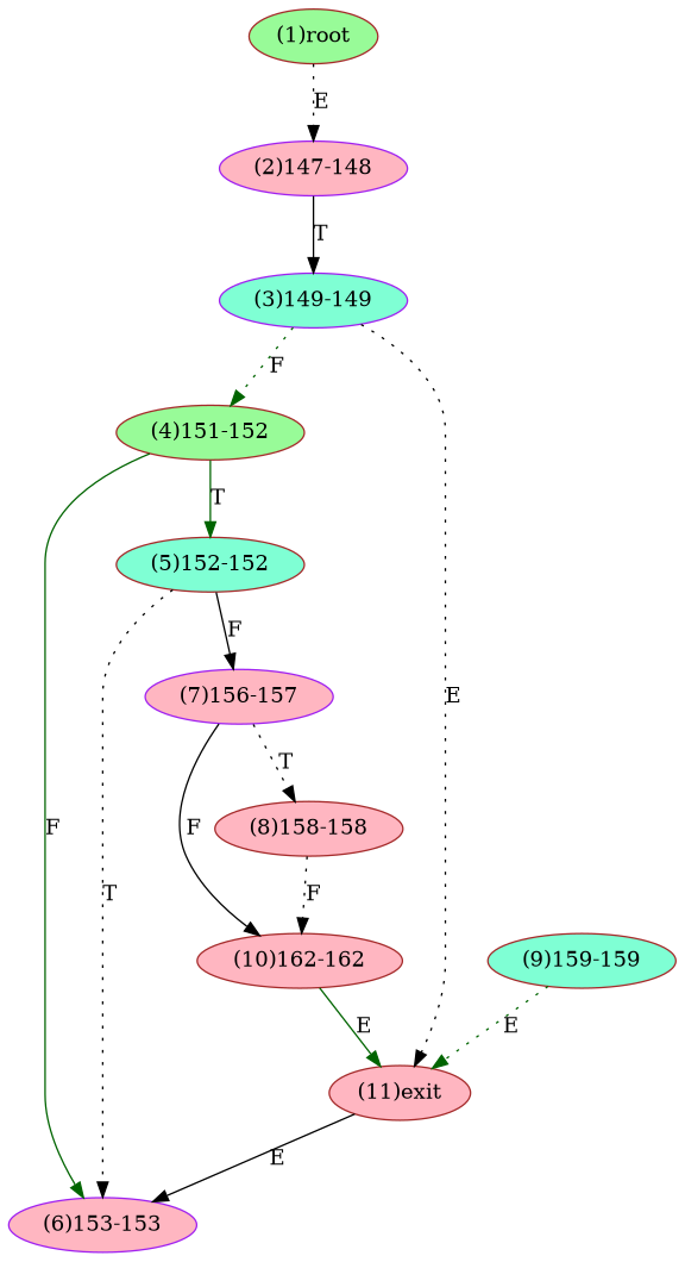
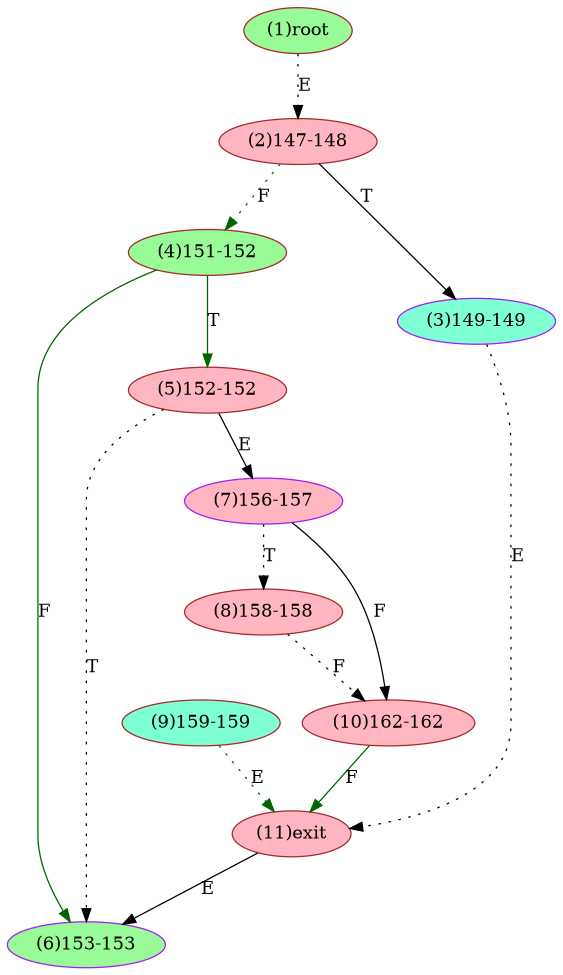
  digraph {
    node [color=brown fillcolor=lightpink style=filled]
    edge [color=black style=dotted]
    n1 [fillcolor=palegreen label="(1)root"]
-   n2 [color=purple label="(2)147-148"]
+   n2 [label="(2)147-148"]
    n3 [color=purple fillcolor=aquamarine label="(3)149-149"]
    n4 [fillcolor=palegreen label="(4)151-152"]
    n5 [label="(11)exit"]
-   n6 [fillcolor=aquamarine label="(5)152-152"]
-   n7 [color=purple label="(6)153-153"]
+   n6 [label="(5)152-152"]
+   n7 [color=purple fillcolor=palegreen label="(6)153-153"]
    n8 [color=purple label="(7)156-157"]
    n9 [label="(8)158-158"]
    n10 [label="(10)162-162"]
    n11 [fillcolor=aquamarine label="(9)159-159"]
    n1 -> n2 [label=E]
    n2 -> n3 [label=T style=solid]
-   n3 -> n4 [color=darkgreen label=F]
+   n2 -> n4 [color=darkgreen label=F]
    n3 -> n5 [label=E]
    n4 -> n6 [color=darkgreen label=T style=solid]
    n4 -> n7 [color=darkgreen label=F style=solid]
    n5 -> n7 [label=E style=solid]
    n6 -> n7 [label=T]
-   n6 -> n8 [label=F style=solid]
+   n6 -> n8 [label=E style=solid]
    n8 -> n9 [label=T]
    n8 -> n10 [label=F style=solid]
    n9 -> n10 [label=F]
-   n10 -> n5 [color=darkgreen label=E style=solid]
+   n10 -> n5 [color=darkgreen label=F style=solid]
    n11 -> n5 [color=darkgreen label=E]
  }
